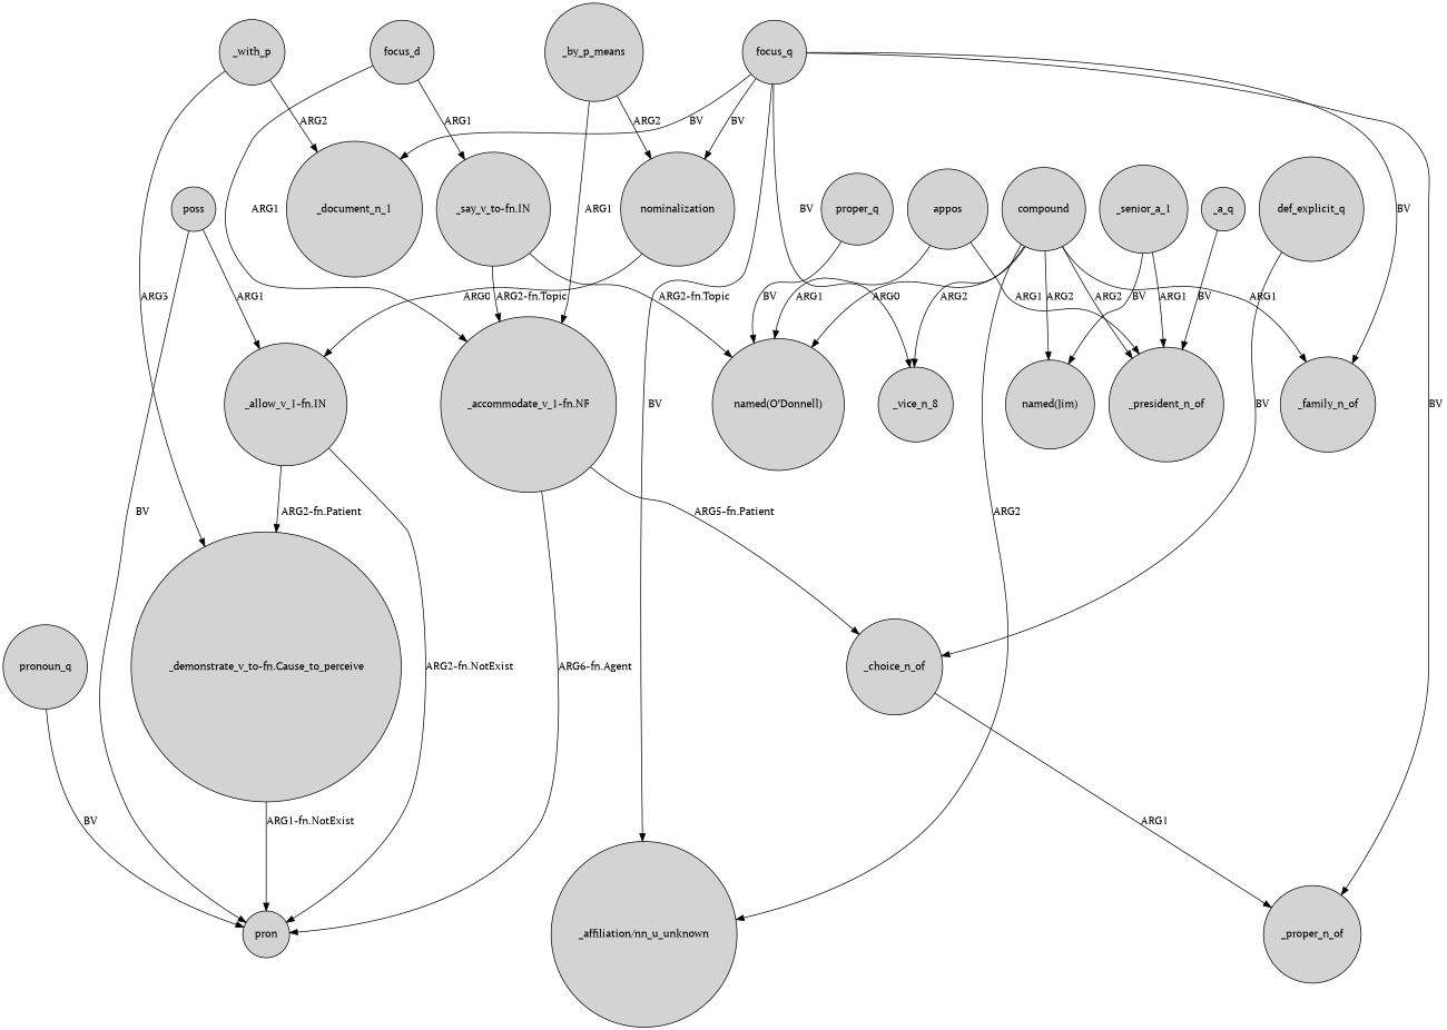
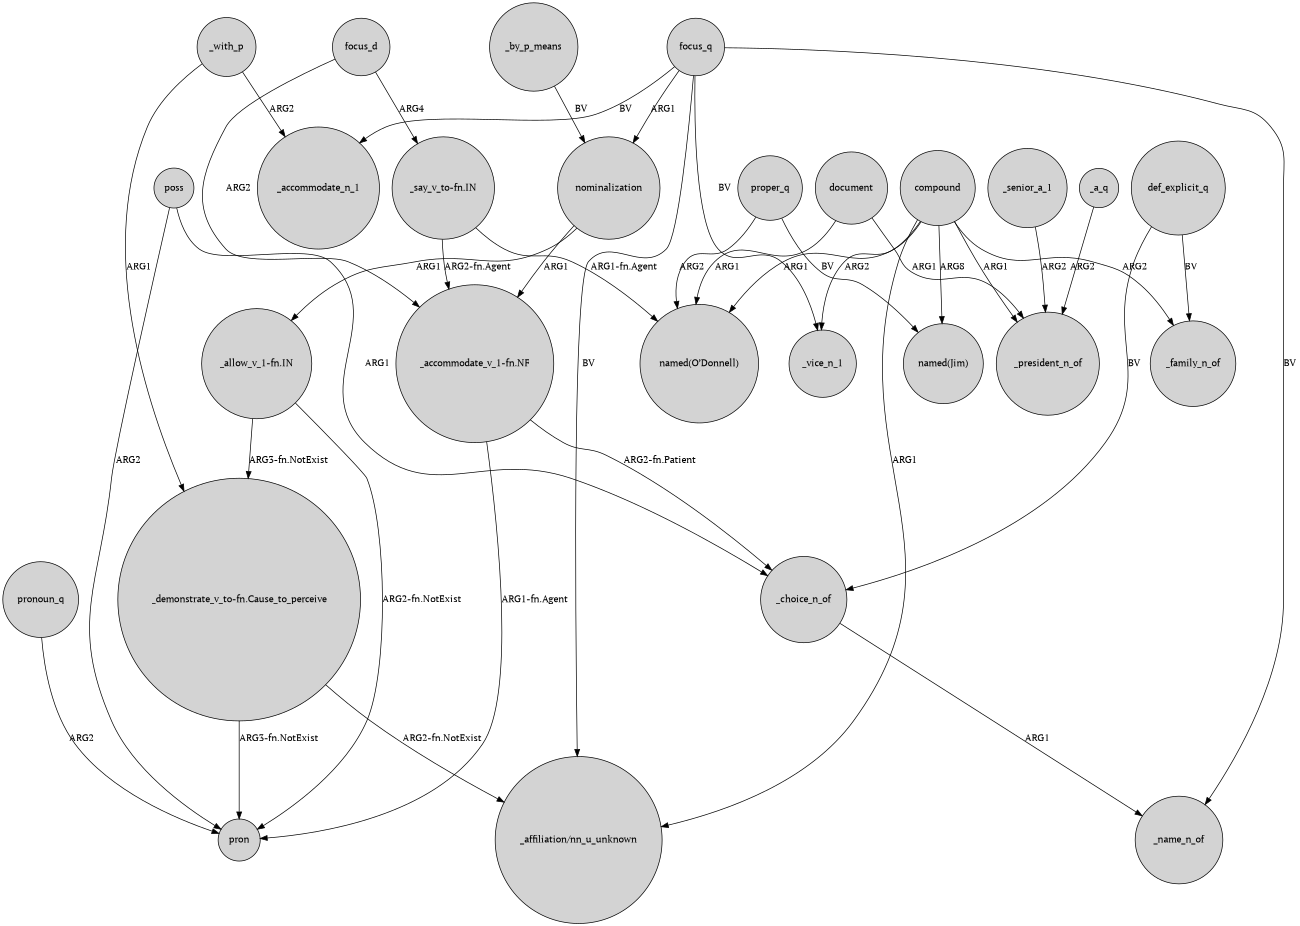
  digraph {
    fontname="PT Serif"
    node [fontname="PT Serif" shape=circle style=filled]
    edge [fontname="PT Serif"]
    focus_d
    "_accommodate_v_1-fn.NF"
    "_say_v_to-fn.IN"
    pron
    _choice_n_of
    "named(O’Donnell)"
-   _name_n_of [label=_proper_n_of]
+   _name_n_of
    compound
-   _vice_n_1 [label=_vice_n_8]
+   _vice_n_1
    "named(Jim)"
    "_affiliation/nn_u_unknown"
    _family_n_of
    _president_n_of
    proper_q
    _by_p_means
    nominalization
    "_allow_v_1-fn.IN"
    "_demonstrate_v_to-fn.Cause_to_perceive"
    poss
    _with_p
-   _document_n_1
+   _document_n_1 [label=_accommodate_n_1]
    _senior_a_1
    n23 [label=focus_q]
-   appos
+   appos [label=document]
    pronoun_q
    def_explicit_q
    _a_q
-   focus_d -> "_accommodate_v_1-fn.NF" [label=ARG1]
-   focus_d -> "_say_v_to-fn.IN" [label=ARG1]
-   "_accommodate_v_1-fn.NF" -> pron [label="ARG6-fn.Agent"]
-   "_accommodate_v_1-fn.NF" -> _choice_n_of [label="ARG5-fn.Patient"]
-   "_say_v_to-fn.IN" -> "_accommodate_v_1-fn.NF" [label="ARG2-fn.Topic"]
-   "_say_v_to-fn.IN" -> "named(O’Donnell)" [label="ARG2-fn.Topic"]
+   focus_d -> "_accommodate_v_1-fn.NF" [label=ARG2]
+   focus_d -> "_say_v_to-fn.IN" [label=ARG4]
+   "_accommodate_v_1-fn.NF" -> pron [label="ARG1-fn.Agent"]
+   "_accommodate_v_1-fn.NF" -> _choice_n_of [label="ARG2-fn.Patient"]
+   "_say_v_to-fn.IN" -> "_accommodate_v_1-fn.NF" [label="ARG2-fn.Agent"]
+   "_say_v_to-fn.IN" -> "named(O’Donnell)" [label="ARG1-fn.Agent"]
    _choice_n_of -> _name_n_of [label=ARG1]
-   compound -> "named(O’Donnell)" [label=ARG0]
+   compound -> "named(O’Donnell)" [label=ARG1]
    compound -> _vice_n_1 [label=ARG2]
-   compound -> "named(Jim)" [label=ARG2]
-   compound -> "_affiliation/nn_u_unknown" [label=ARG2]
-   compound -> _family_n_of [label=ARG1]
-   compound -> _president_n_of [label=ARG2]
-   proper_q -> "named(O’Donnell)" [label=BV]
-   _senior_a_1 -> "named(Jim)" [label=BV]
-   _by_p_means -> "_accommodate_v_1-fn.NF" [label=ARG1]
-   _by_p_means -> nominalization [label=ARG2]
-   nominalization -> "_allow_v_1-fn.IN" [label=ARG0]
+   compound -> "named(Jim)" [label=ARG8]
+   compound -> "_affiliation/nn_u_unknown" [label=ARG1]
+   compound -> _family_n_of [label=ARG2]
+   compound -> _president_n_of [label=ARG1]
+   proper_q -> "named(O’Donnell)" [label=ARG2]
+   proper_q -> "named(Jim)" [label=BV]
+   nominalization -> "_accommodate_v_1-fn.NF" [label=ARG1]
+   _by_p_means -> nominalization [label=BV]
+   nominalization -> "_allow_v_1-fn.IN" [label=ARG1]
    "_allow_v_1-fn.IN" -> pron [label="ARG2-fn.NotExist"]
-   "_allow_v_1-fn.IN" -> "_demonstrate_v_to-fn.Cause_to_perceive" [label="ARG2-fn.Patient"]
-   "_demonstrate_v_to-fn.Cause_to_perceive" -> pron [label="ARG1-fn.NotExist"]
-   poss -> pron [label=BV]
-   poss -> "_allow_v_1-fn.IN" [label=ARG1]
-   _with_p -> "_demonstrate_v_to-fn.Cause_to_perceive" [label=ARG3]
+   "_allow_v_1-fn.IN" -> "_demonstrate_v_to-fn.Cause_to_perceive" [label="ARG3-fn.NotExist"]
+   "_demonstrate_v_to-fn.Cause_to_perceive" -> pron [label="ARG3-fn.NotExist"]
+   "_demonstrate_v_to-fn.Cause_to_perceive" -> "_affiliation/nn_u_unknown" [label="ARG2-fn.NotExist"]
+   poss -> pron [label=ARG2]
+   poss -> _choice_n_of [label=ARG1]
+   _with_p -> "_demonstrate_v_to-fn.Cause_to_perceive" [label=ARG1]
    _with_p -> _document_n_1 [label=ARG2]
-   _senior_a_1 -> _president_n_of [label=ARG1]
+   _senior_a_1 -> _president_n_of [label=ARG2]
    n23 -> _name_n_of [label=BV]
    n23 -> _vice_n_1 [label=BV]
    n23 -> "_affiliation/nn_u_unknown" [label=BV]
-   n23 -> _family_n_of [label=BV]
-   n23 -> nominalization [label=BV]
+   def_explicit_q -> _family_n_of [label=BV]
+   n23 -> nominalization [label=ARG1]
    n23 -> _document_n_1 [label=BV]
    appos -> "named(O’Donnell)" [label=ARG1]
    appos -> _president_n_of [label=ARG1]
-   pronoun_q -> pron [label=BV]
+   pronoun_q -> pron [label=ARG2]
    def_explicit_q -> _choice_n_of [label=BV]
-   _a_q -> _president_n_of [label=BV]
+   _a_q -> _president_n_of [label=ARG2]
  }
